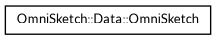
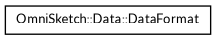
  digraph {
    rankdir=TB
    fontname=Lato
-   n1 [color=black fillcolor=white fontname=Lato fontsize=10 height=0.2 label="OmniSketch::Data::OmniSketch" shape=record style=filled width=0.4]
+   n1 [color=black fillcolor=white fontname=Lato fontsize=10 height=0.2 label="OmniSketch::Data::DataFormat" shape=record style=filled width=0.4]
  }
